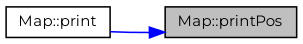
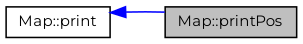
  digraph {
    rankdir=RL
    fontname=Montserrat
    node [color=black fontname=Montserrat fontsize=10 shape=record style=filled]
    n1 [fillcolor=grey75 fontcolor=black height=0.2 label="Map::printPos" width=0.4]
    n2 [fillcolor=white height=0.2 label="Map::print" width=0.4]
-   n1 -> n2 [color=blue dir=back fontname=Montserrat fontsize=10 labelfontname=Helvetica labelfontsize=10 style=solid]
+   n2 -> n1 [color=blue dir=back fontname=Montserrat fontsize=10 labelfontname=Helvetica labelfontsize=10 style=solid]
  }
